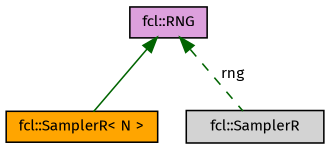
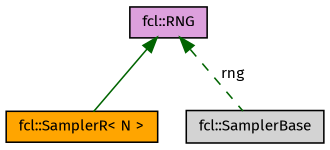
  digraph {
    fontname="Fira Sans"
    node [color=black fontname="Fira Sans" fontsize=10 shape=record style=filled]
    edge [color=darkgreen dir=back fontname="Fira Sans" fontsize=10 labelfontname=FreeSans labelfontsize=10]
    n1 [fillcolor=orange fontcolor=black height=0.2 label="fcl::SamplerR\< N \>" width=0.4]
-   n2 [fillcolor=lightgrey height=0.2 label="fcl::SamplerR" width=0.4]
+   n2 [fillcolor=lightgrey height=0.2 label="fcl::SamplerBase" width=0.4]
    n3 [fillcolor=plum height=0.2 label="fcl::RNG" width=0.4]
    n3 -> n1 [style=solid]
    n3 -> n2 [label=" rng" style=dashed]
  }
